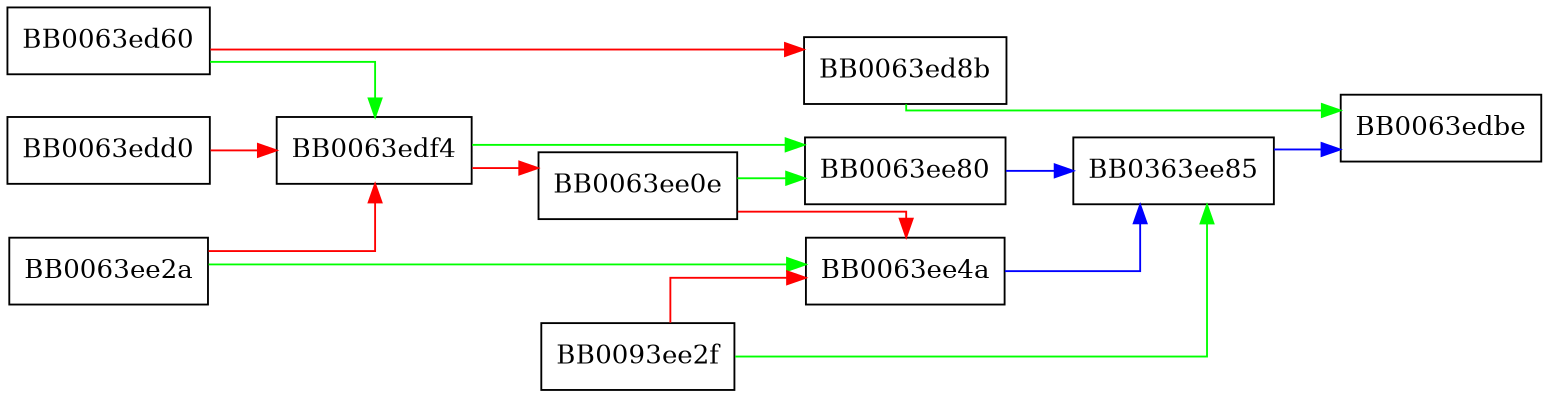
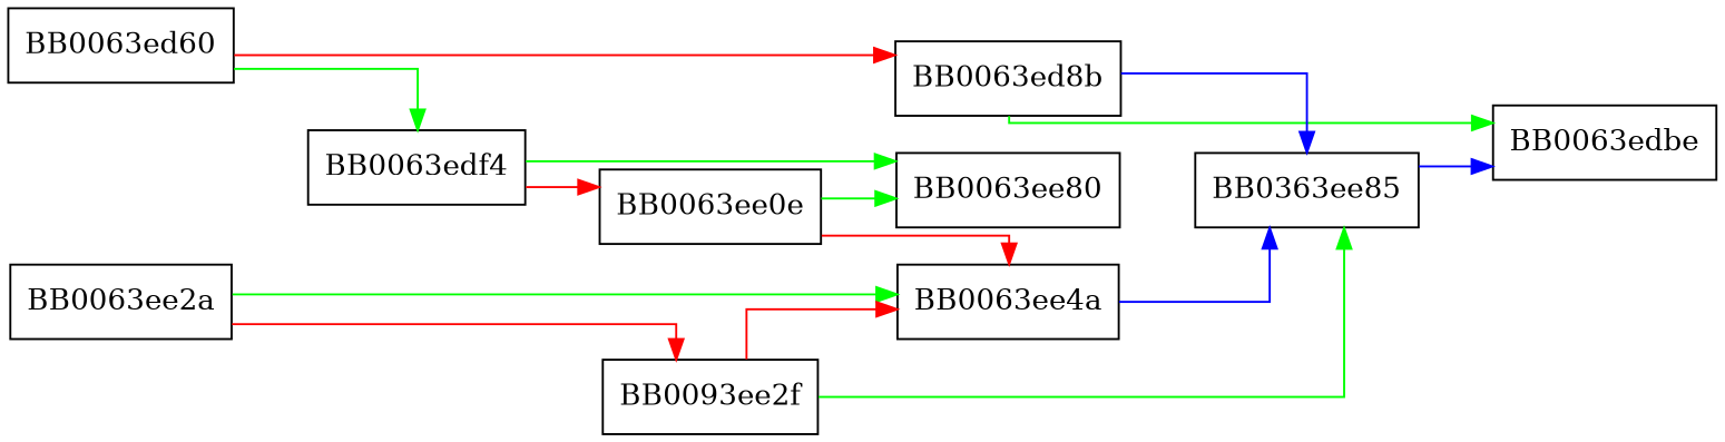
  digraph {
    rankdir=LR
    splines=ortho
    node [shape=box]
    edge [color=red]
    BB0063ed60
    BB0063ed8b
    BB0063edf4
-   BB0063edd0
    BB0063edbe
    n6 [label=BB0363ee85]
    BB0063ee80
    BB0063ee0e
    BB0063ee4a
    BB0063ee2a
    n11 [label=BB0093ee2f]
    BB0063ed60 -> BB0063ed8b
    BB0063ed60 -> BB0063edf4 [color=green]
    BB0063ed8b -> BB0063edbe [color=green]
    BB0063edf4 -> BB0063ee80 [color=green]
    BB0063edf4 -> BB0063ee0e
-   BB0063edd0 -> BB0063edf4
    n6 -> BB0063edbe [color=blue]
-   BB0063ee80 -> n6 [color=blue]
+   BB0063ed8b -> n6 [color=blue]
    BB0063ee0e -> BB0063ee80 [color=green]
    BB0063ee0e -> BB0063ee4a
    BB0063ee4a -> n6 [color=blue]
    BB0063ee2a -> BB0063ee4a [color=green]
-   BB0063ee2a -> BB0063edf4
+   BB0063ee2a -> n11
    n11 -> n6 [color=green]
    n11 -> BB0063ee4a
  }
